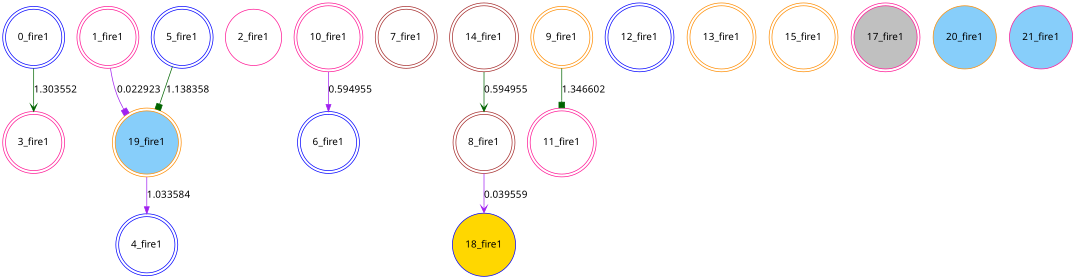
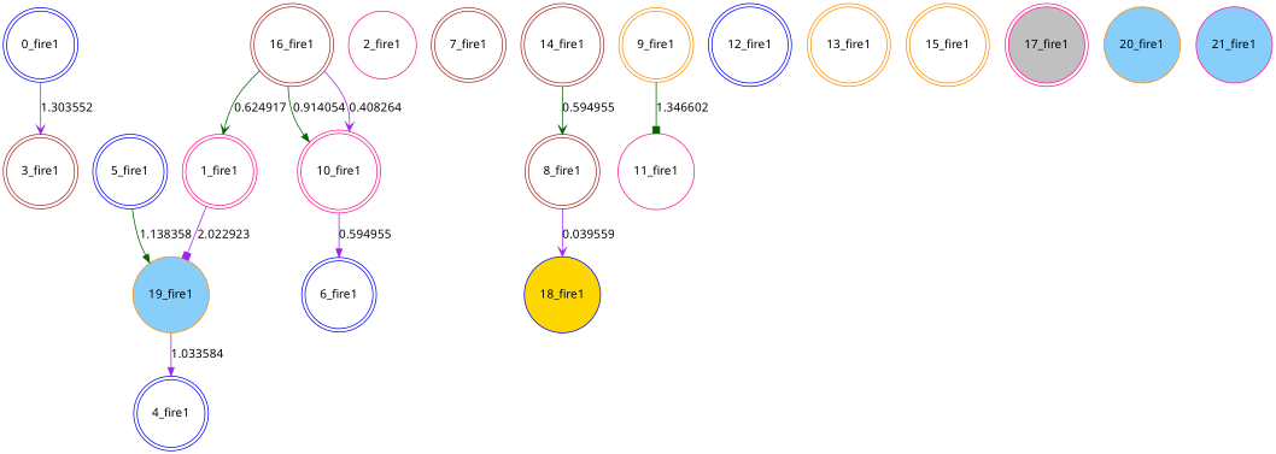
  digraph {
    fontname="Noto Sans"
    node [color=blue fontname="Noto Sans" shape=doublecircle]
    edge [arrowhead=vee color=darkgreen fontname="Noto Sans"]
    n1 [label="0_fire1"]
-   n2 [color=deeppink label="3_fire1"]
+   n2 [color=brown label="3_fire1"]
    n3 [color=deeppink label="1_fire1"]
-   n4 [color=darkorange fillcolor=lightskyblue label="19_fire1" style=filled]
+   n4 [color=darkorange fillcolor=lightskyblue label="19_fire1" shape=circle style=filled]
    n5 [label="4_fire1"]
    n6 [color=deeppink label="2_fire1" shape=circle]
    n7 [label="5_fire1"]
    n8 [label="6_fire1"]
    n9 [color=brown label="7_fire1"]
    n10 [color=brown label="8_fire1"]
    n11 [fillcolor=gold label="18_fire1" shape=circle style=filled]
    n12 [color=darkorange label="9_fire1"]
-   n13 [color=deeppink label="11_fire1"]
+   n13 [color=deeppink label="11_fire1" shape=circle]
    n14 [color=deeppink label="10_fire1"]
    n15 [label="12_fire1"]
    n16 [color=darkorange label="13_fire1"]
    n17 [color=brown label="14_fire1"]
    n18 [color=darkorange label="15_fire1"]
+   n19 [color=brown label="16_fire1"]
    n20 [color=deeppink fillcolor=gray label="17_fire1" style=filled]
    n21 [color=darkorange fillcolor=lightskyblue label="20_fire1" shape=circle style=filled]
    n22 [color=deeppink fillcolor=lightskyblue label="21_fire1" shape=circle style=filled]
-   n1 -> n2 [label=1.303552]
-   n3 -> n4 [arrowhead=box color=purple label=0.022923]
+   n1 -> n2 [color=purple label=1.303552]
+   n3 -> n4 [arrowhead=box color=purple label=2.022923]
    n4 -> n5 [arrowhead=normal color=purple label=1.033584]
-   n7 -> n4 [arrowhead=box label=1.138358]
+   n7 -> n4 [arrowhead=normal label=1.138358]
    n10 -> n11 [color=purple label=0.039559]
    n12 -> n13 [arrowhead=box label=1.346602]
    n14 -> n8 [arrowhead=normal color=purple label=0.594955]
    n17 -> n10 [label=0.594955]
+   n19 -> n3 [label=0.624917]
+   n19 -> n14 [arrowhead=normal label=0.914054]
+   n19 -> n14 [color=purple label=0.408264]
  }
